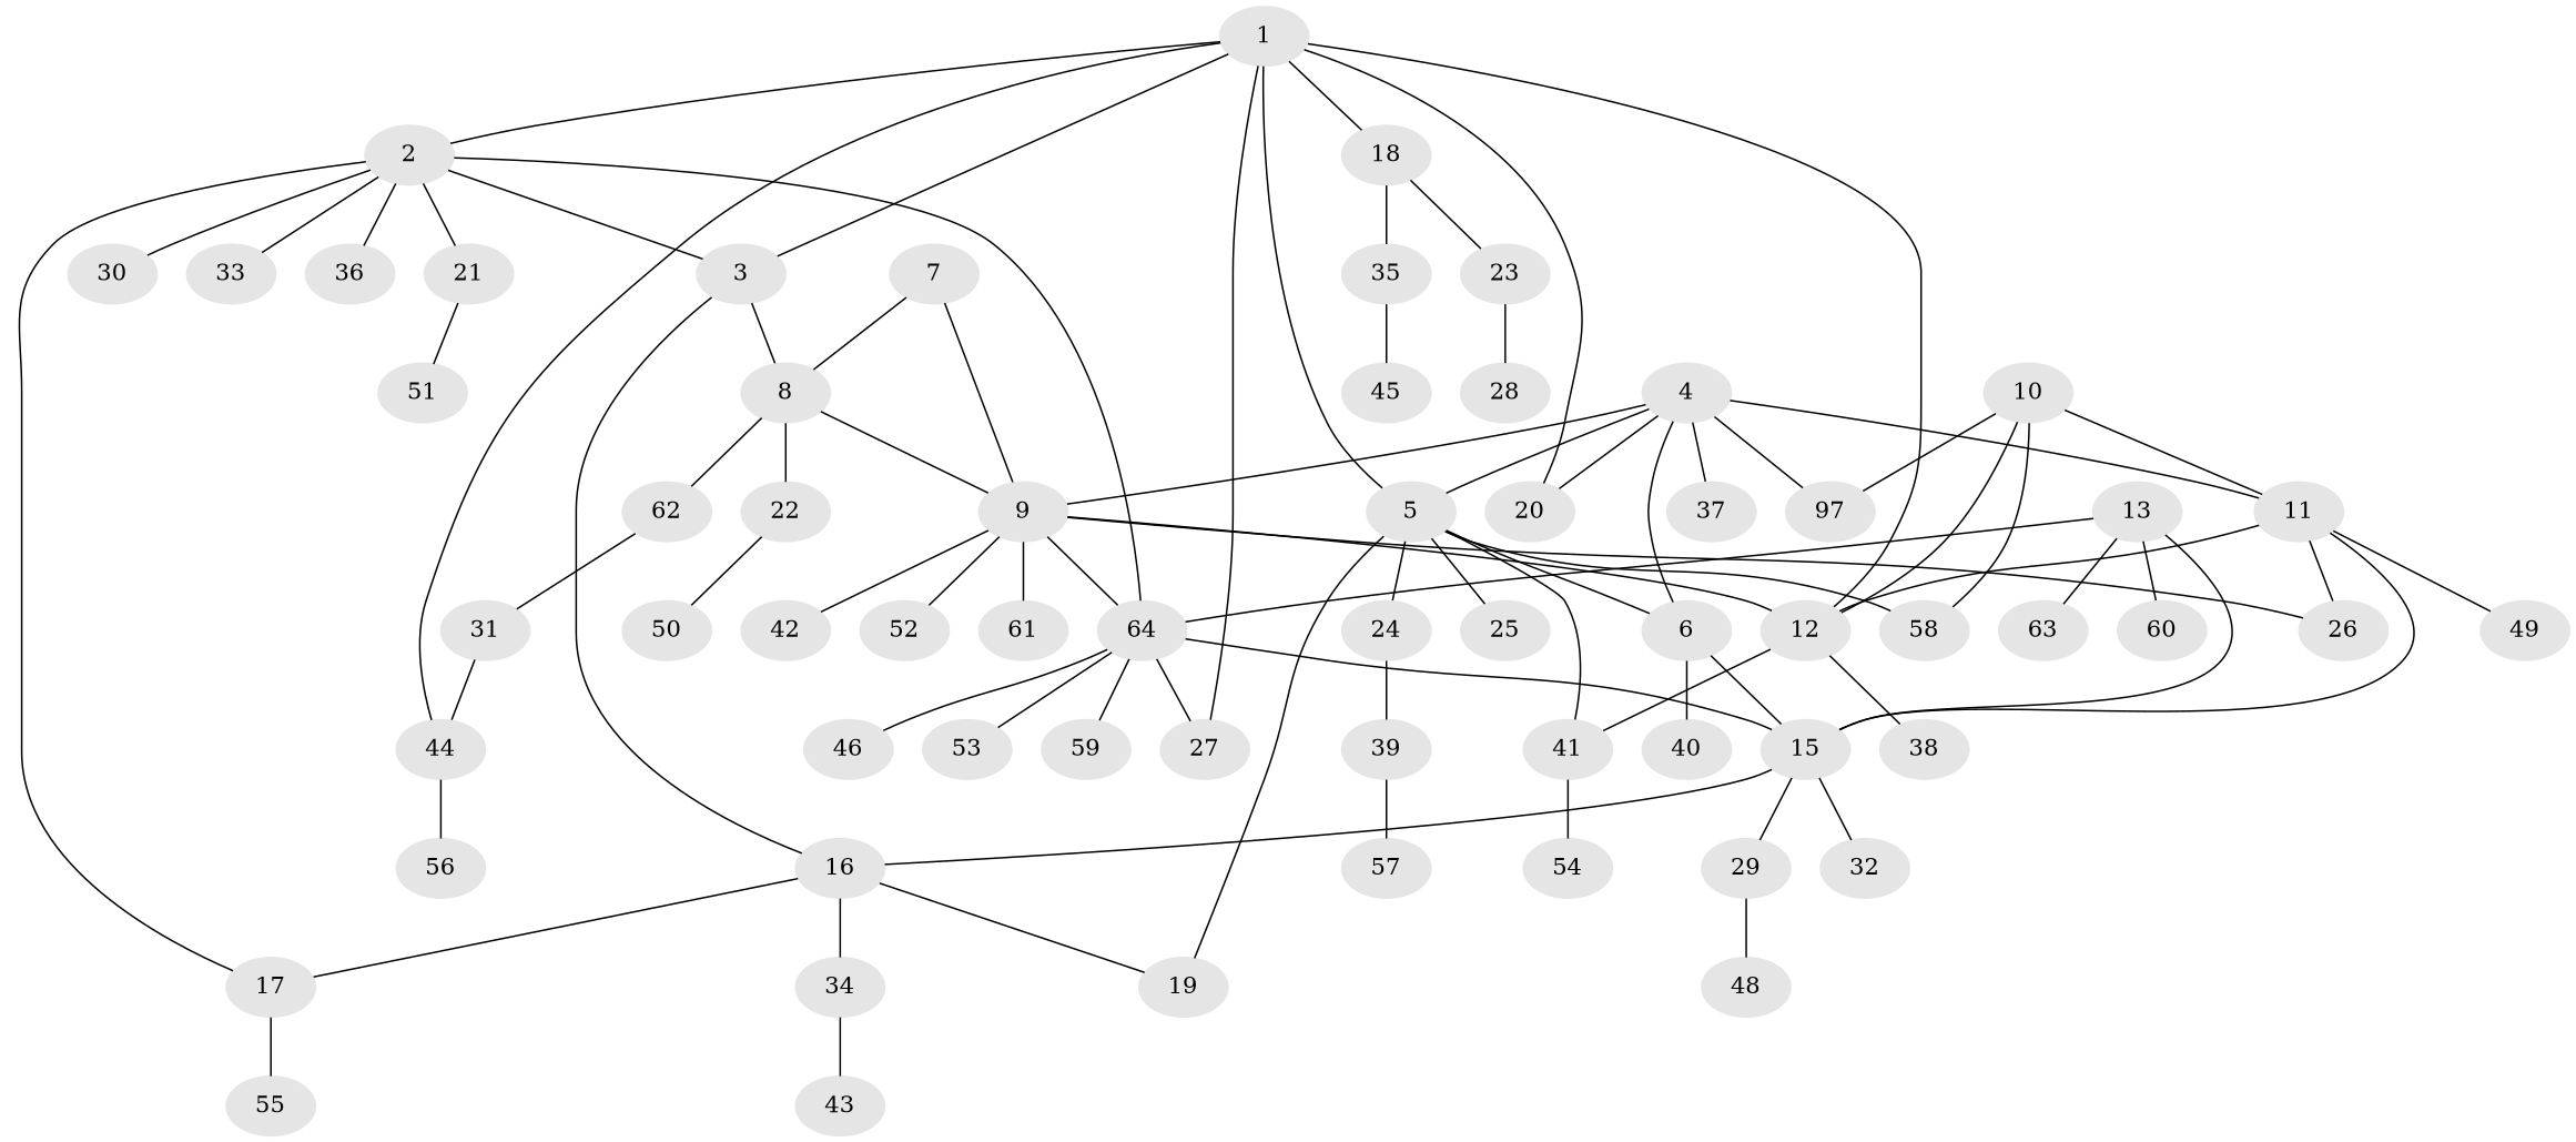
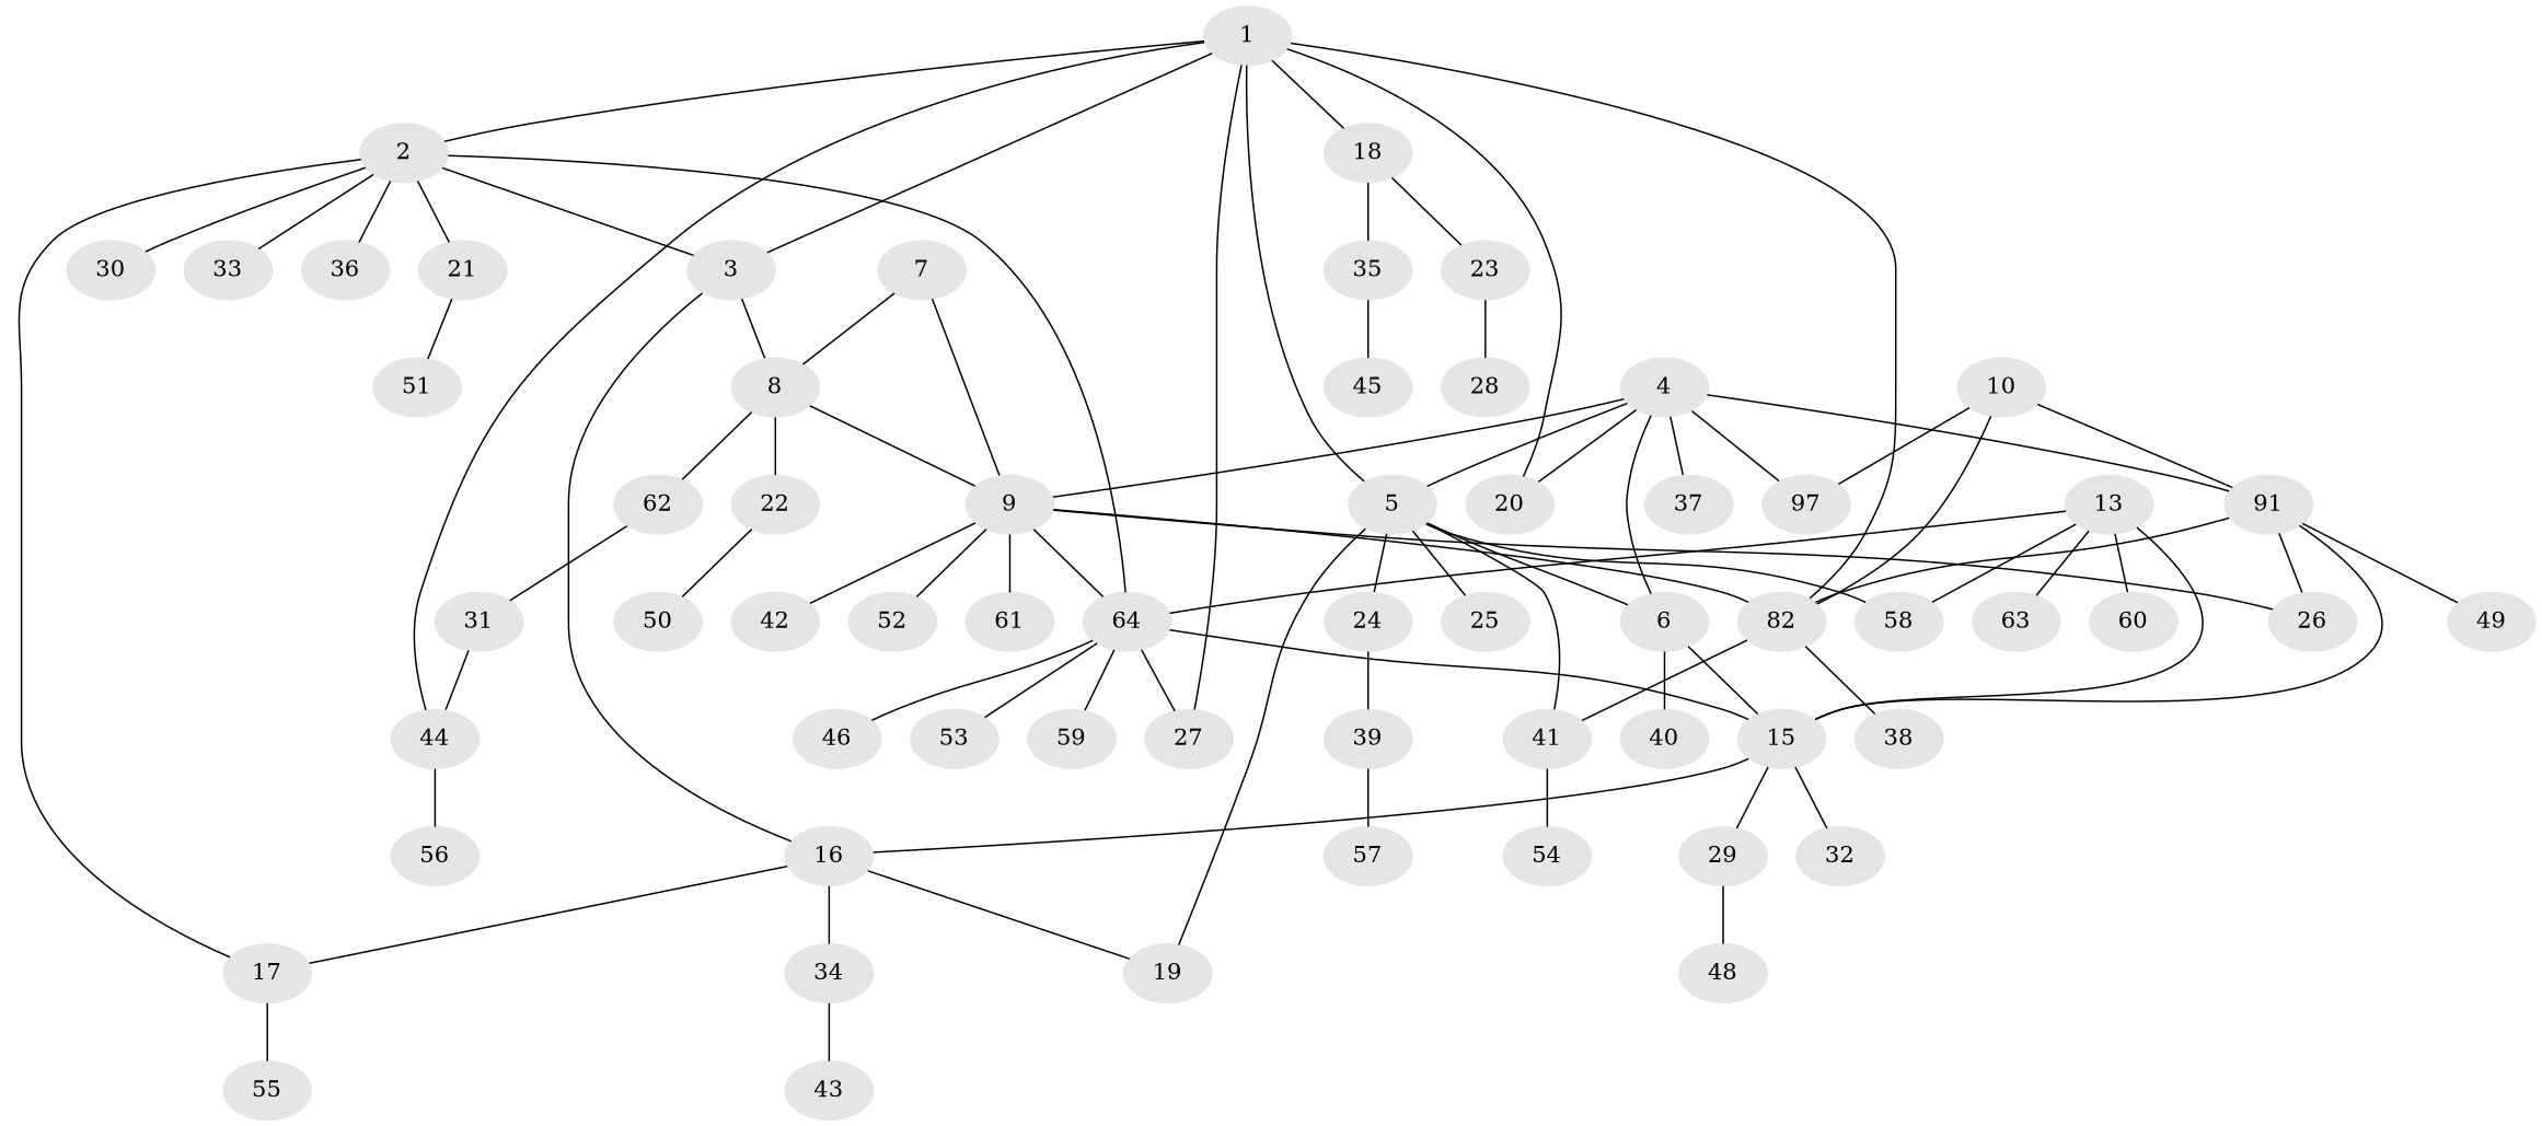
  graph {
    node [color=gray90 style=filled]
    1
    2
    3
    5
-   12
+   12 [label=82]
    18
    20
    27
    44
    n10 [label=64]
    17
    21
    30
    33
    36
    8
    16
    6
    19
    24
    25
    41
    58
    38
    23
    35
    56
    15
    46
    53
    59
    55
    51
    9
    22
    62
    34
    4
-   11
+   11 [label=91]
    37
    n41 [label=97]
    40
    26
    42
    52
    61
    49
    39
    54
    29
    32
    7
    50
    31
    10
    13
    60
    63
    48
    43
    28
    45
    57
    1 -- 2
    1 -- 3
    1 -- 5
    1 -- 12
    1 -- 18
    1 -- 20
    1 -- 27
    1 -- 44
    2 -- 3
    2 -- n10
    2 -- 17
    2 -- 21
    2 -- 30
    2 -- 33
    2 -- 36
    3 -- 8
    3 -- 16
    5 -- 6
    5 -- 19
    5 -- 24
    5 -- 25
    5 -- 41
    5 -- 58
    12 -- 41
    12 -- 38
    18 -- 23
    18 -- 35
    44 -- 56
    n10 -- 27
    n10 -- 15
    n10 -- 46
    n10 -- 53
    n10 -- 59
    17 -- 55
    21 -- 51
    8 -- 9
    8 -- 22
    8 -- 62
    16 -- 17
    16 -- 19
    16 -- 34
    6 -- 15
    6 -- 40
    24 -- 39
    41 -- 54
    23 -- 28
    35 -- 45
    15 -- 16
    15 -- 29
    15 -- 32
    9 -- 12
    9 -- n10
    9 -- 26
    9 -- 42
    9 -- 52
    9 -- 61
    22 -- 50
    62 -- 31
    34 -- 43
    4 -- 5
    4 -- 20
    4 -- 6
    4 -- 9
    4 -- 11
    4 -- 37
    4 -- n41
    11 -- 12
    11 -- 15
    11 -- 26
    11 -- 49
    39 -- 57
    29 -- 48
    7 -- 8
    7 -- 9
    31 -- 44
    10 -- 12
-   10 -- 58
+   13 -- 58
    10 -- 11
    10 -- n41
    13 -- n10
    13 -- 15
    13 -- 60
    13 -- 63
  }
